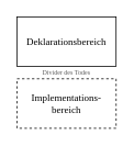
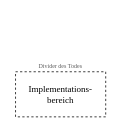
  <mxCell id="0" />
  <mxCell id="1" parent="0" />
- <mxCell id="2" value="Deklarationsbereich" style="rounded=0;whiteSpace=wrap;html=1;fontFamily=Ubuntu;" vertex="1" parent="1"><mxGeometry x="20" y="20" width="120" height="60" as="geometry" /></mxCell>
  <mxCell id="3" value="Implementations-bereich" style="rounded=0;whiteSpace=wrap;html=1;fontFamily=Ubuntu;dashed=1;" vertex="1" parent="1"><mxGeometry x="20" y="95" width="120" height="60" as="geometry" /></mxCell>
  <mxCell id="4" value="Divider des Todes" style="text;html=1;align=center;verticalAlign=middle;whiteSpace=wrap;rounded=0;fontFamily=Ubuntu;fontSize=8;fontColor=#5E5E5E;" vertex="1" parent="1"><mxGeometry x="20" y="80" width="120" height="15" as="geometry" /></mxCell>
